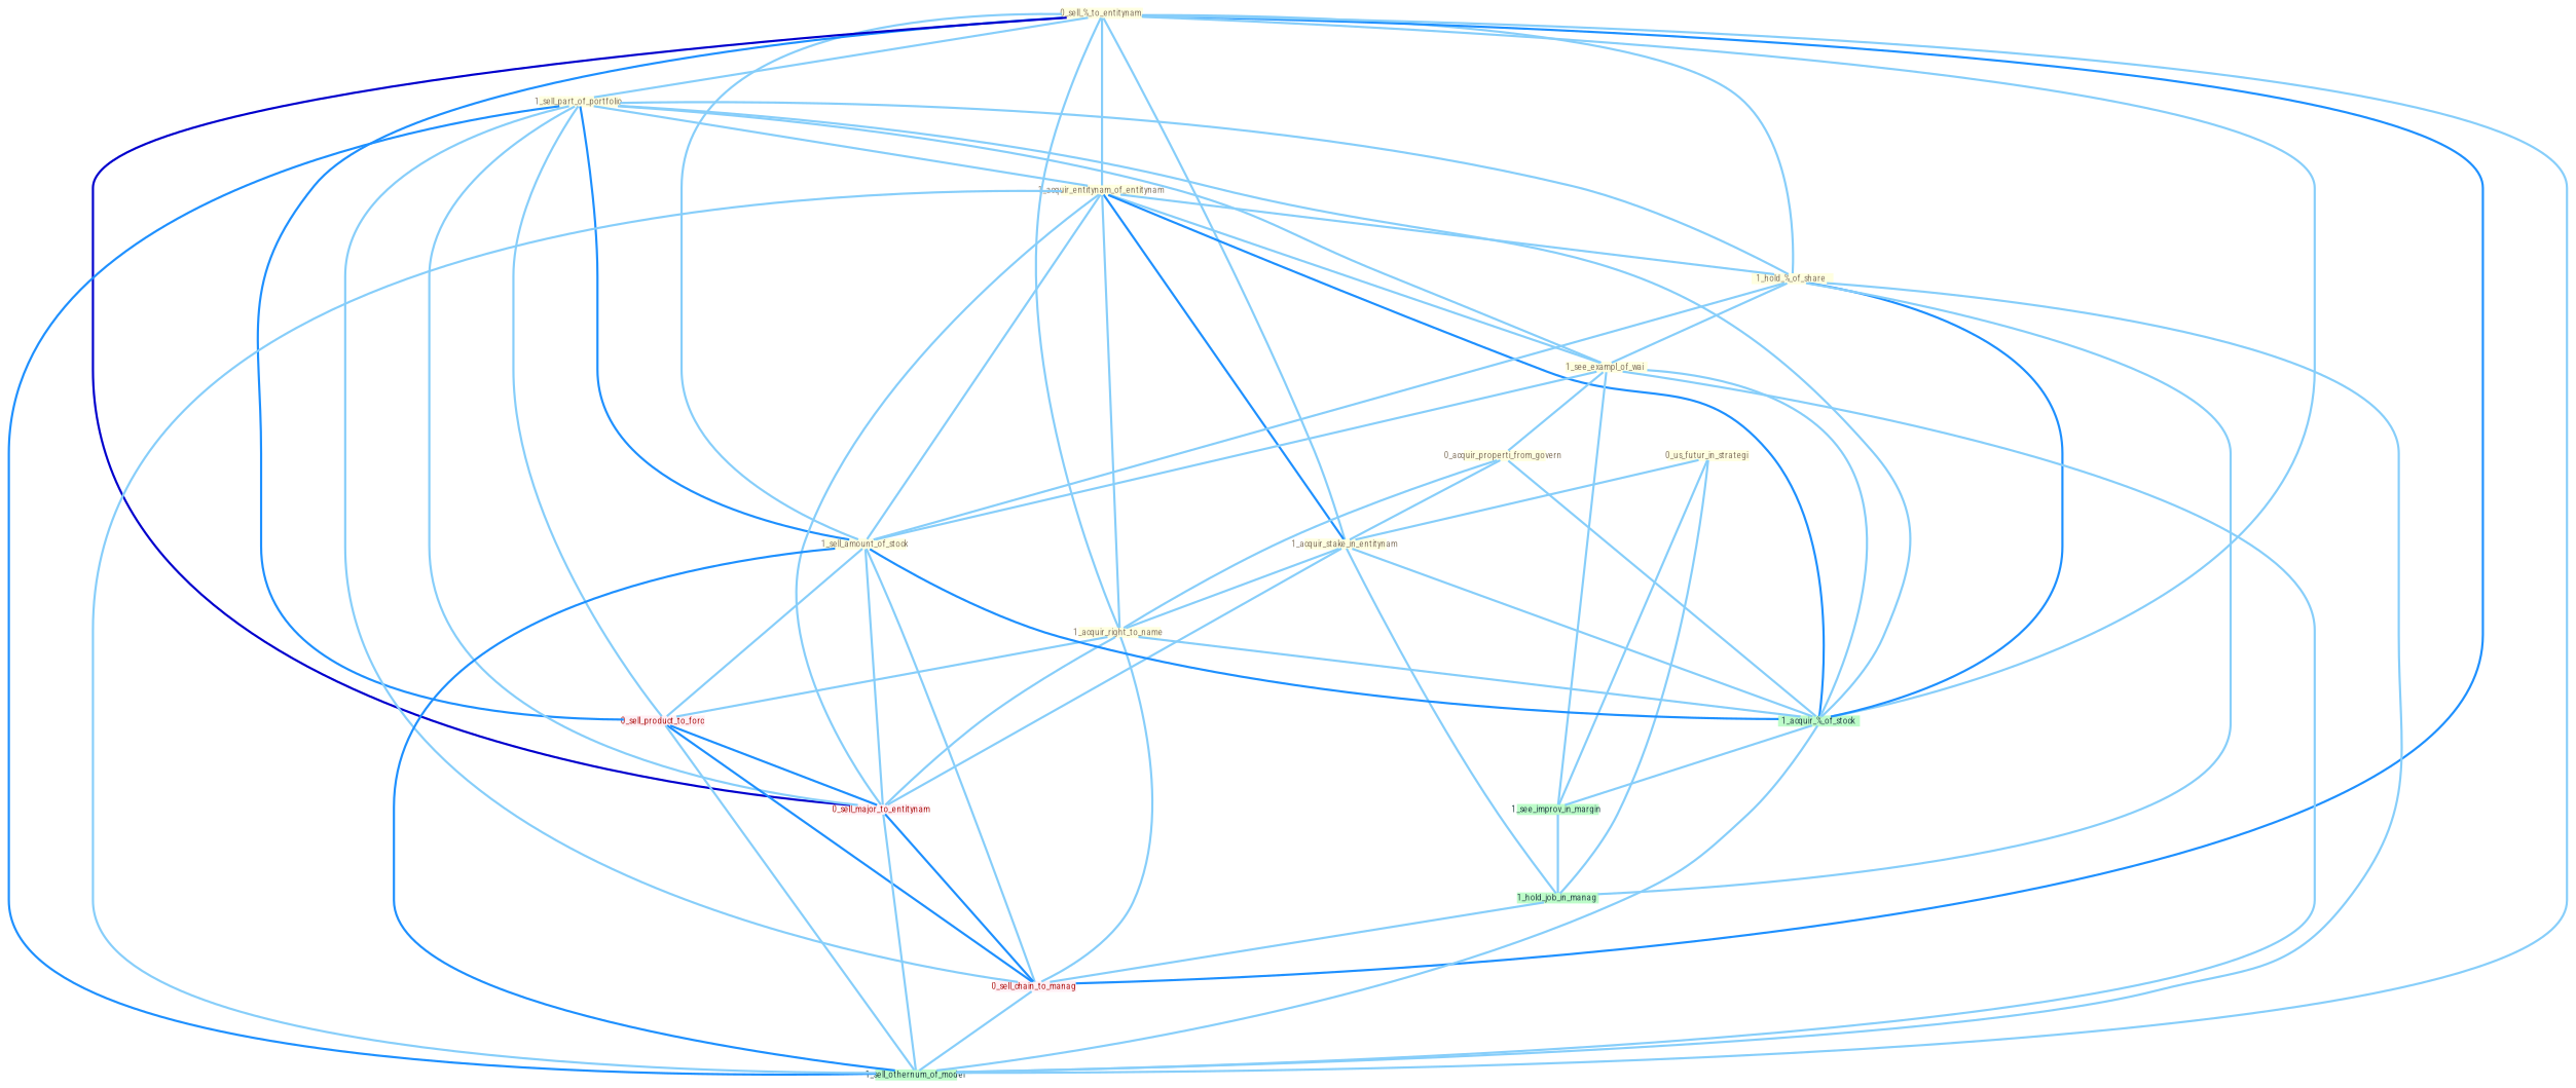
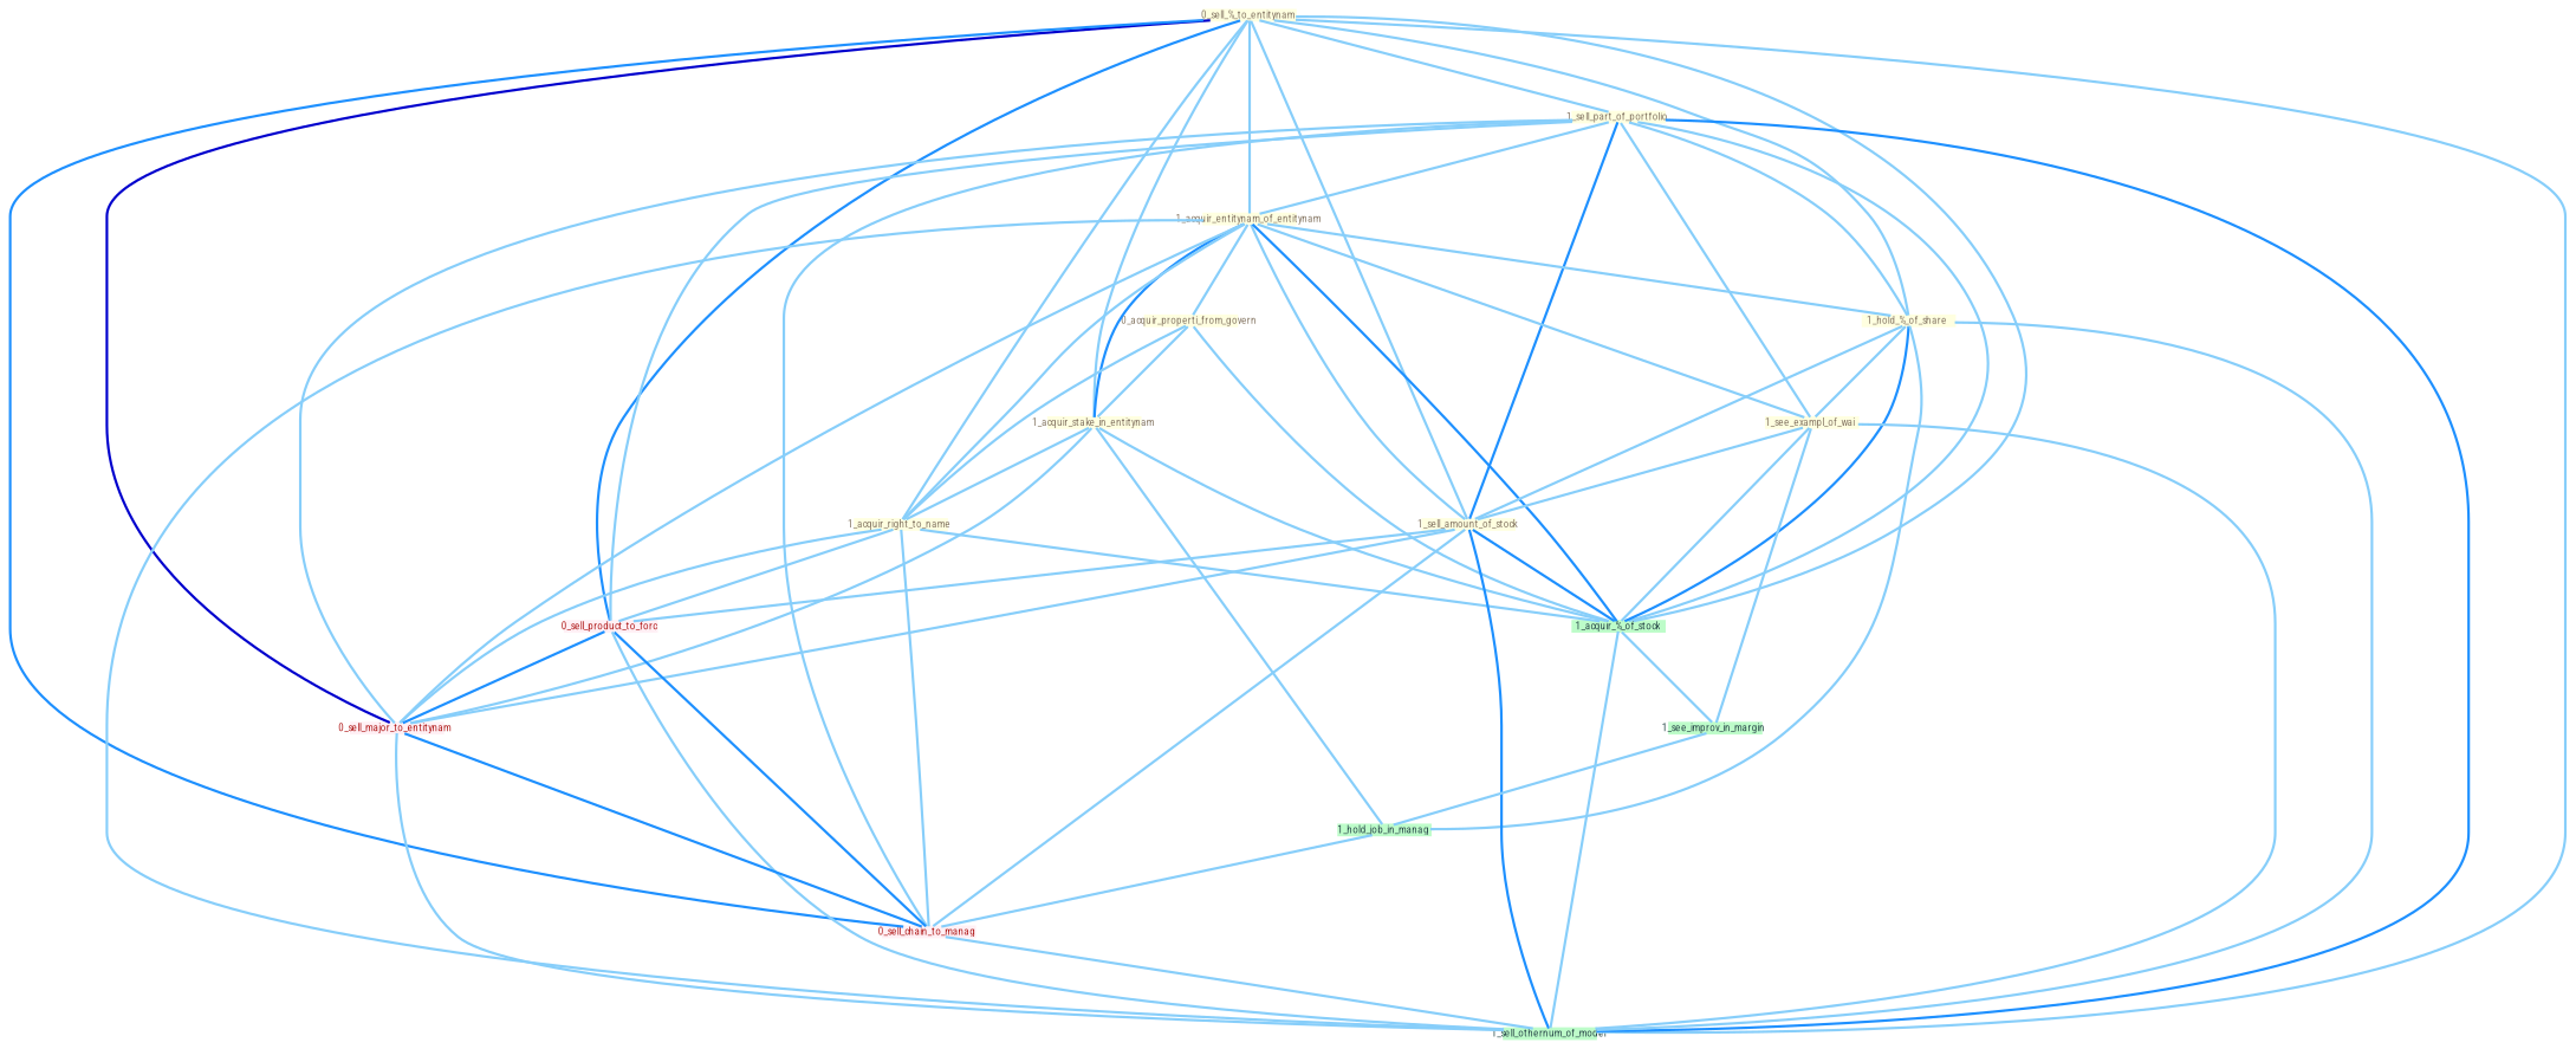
  graph {
    fontname="Roboto Condensed"
    node [color="#ffffe0" fixedsize=true fontcolor="#8b7d6b" fontname="Roboto Condensed" fontsize=4 shape=polygon style=filled]
    edge [color="#87cefa" fontname="Roboto Condensed" w=1]
    "0_sell_%_to_entitynam " [height=.06 width=.5]
    "1_sell_part_of_portfolio " [height=.06 width=.5]
    "1_acquir_entitynam_of_entitynam " [height=.06 width=.5]
    "0_acquir_properti_from_govern " [height=.06 width=.5]
    "1_hold_%_of_share " [height=.06 width=.5]
-   "0_us_futur_in_strategi " [height=.06 width=.5]
    "1_see_exampl_of_wai " [height=.06 width=.5]
    "1_acquir_stake_in_entitynam " [height=.06 width=.5]
    "1_acquir_right_to_name " [height=.06 width=.5]
    "1_sell_amount_of_stock " [height=.06 width=.5]
    "0_sell_product_to_forc " [color="#fff0f5" fontcolor="#b22222" height=.06 width=.5]
    "0_sell_major_to_entitynam " [color="#fff0f5" fontcolor="#b22222" height=.06 width=.5]
    "0_sell_chain_to_manag " [color="#fff0f5" fontcolor="#b22222" height=.06 width=.5]
    "1_acquir_%_of_stock " [color="#BDFCC9" fontcolor="#2f4f4f" height=.06 width=.5]
    "1_sell_othernum_of_model " [color="#BDFCC9" fontcolor="#2f4f4f" height=.06 width=.5]
    "1_hold_job_in_manag " [color="#BDFCC9" fontcolor="#2f4f4f" height=.06 width=.5]
    "1_see_improv_in_margin " [color="#BDFCC9" fontcolor="#2f4f4f" height=.06 width=.5]
    subgraph sub_1 {
      "0_sell_%_to_entitynam "
      "1_sell_part_of_portfolio "
      "1_acquir_entitynam_of_entitynam "
      "0_acquir_properti_from_govern "
      "1_hold_%_of_share "
-     "0_us_futur_in_strategi "
      "1_see_exampl_of_wai "
      "1_acquir_stake_in_entitynam "
      "1_acquir_right_to_name "
      "1_sell_amount_of_stock "
    }
    subgraph sub_2 {
      "0_sell_product_to_forc "
      "0_sell_major_to_entitynam "
      "0_sell_chain_to_manag "
    }
    "0_sell_%_to_entitynam " -- "1_sell_part_of_portfolio "
    "0_sell_%_to_entitynam " -- "1_acquir_entitynam_of_entitynam "
    "0_sell_%_to_entitynam " -- "1_hold_%_of_share "
    "0_sell_%_to_entitynam " -- "1_acquir_stake_in_entitynam "
    "0_sell_%_to_entitynam " -- "1_acquir_right_to_name "
    "0_sell_%_to_entitynam " -- "1_sell_amount_of_stock "
    "0_sell_%_to_entitynam " -- "0_sell_product_to_forc " [color="#1e90ff" w=2]
    "0_sell_%_to_entitynam " -- "0_sell_major_to_entitynam " [color="#0000cd" w=3]
    "0_sell_%_to_entitynam " -- "0_sell_chain_to_manag " [color="#1e90ff" w=2]
    "0_sell_%_to_entitynam " -- "1_acquir_%_of_stock "
    "0_sell_%_to_entitynam " -- "1_sell_othernum_of_model "
    "1_sell_part_of_portfolio " -- "1_acquir_entitynam_of_entitynam "
    "1_sell_part_of_portfolio " -- "1_hold_%_of_share "
    "1_sell_part_of_portfolio " -- "1_see_exampl_of_wai "
    "1_sell_part_of_portfolio " -- "1_sell_amount_of_stock " [color="#1e90ff" w=2]
    "1_sell_part_of_portfolio " -- "0_sell_product_to_forc "
    "1_sell_part_of_portfolio " -- "0_sell_major_to_entitynam "
    "1_sell_part_of_portfolio " -- "0_sell_chain_to_manag "
    "1_sell_part_of_portfolio " -- "1_acquir_%_of_stock "
    "1_sell_part_of_portfolio " -- "1_sell_othernum_of_model " [color="#1e90ff" w=2]
-   "1_see_exampl_of_wai " -- "0_acquir_properti_from_govern "
+   "1_acquir_entitynam_of_entitynam " -- "0_acquir_properti_from_govern "
    "1_acquir_entitynam_of_entitynam " -- "1_hold_%_of_share "
    "1_acquir_entitynam_of_entitynam " -- "1_see_exampl_of_wai "
    "1_acquir_entitynam_of_entitynam " -- "1_acquir_stake_in_entitynam " [color="#1e90ff" w=2]
    "1_acquir_entitynam_of_entitynam " -- "1_acquir_right_to_name "
    "1_acquir_entitynam_of_entitynam " -- "1_sell_amount_of_stock "
    "1_acquir_entitynam_of_entitynam " -- "0_sell_major_to_entitynam "
    "1_acquir_entitynam_of_entitynam " -- "1_acquir_%_of_stock " [color="#1e90ff" w=2]
    "1_acquir_entitynam_of_entitynam " -- "1_sell_othernum_of_model "
    "0_acquir_properti_from_govern " -- "1_acquir_stake_in_entitynam "
    "0_acquir_properti_from_govern " -- "1_acquir_right_to_name "
    "0_acquir_properti_from_govern " -- "1_acquir_%_of_stock "
    "1_hold_%_of_share " -- "1_see_exampl_of_wai "
    "1_hold_%_of_share " -- "1_sell_amount_of_stock "
    "1_hold_%_of_share " -- "1_acquir_%_of_stock " [color="#1e90ff" w=2]
    "1_hold_%_of_share " -- "1_sell_othernum_of_model "
    "1_hold_%_of_share " -- "1_hold_job_in_manag "
-   "0_us_futur_in_strategi " -- "1_acquir_stake_in_entitynam "
-   "0_us_futur_in_strategi " -- "1_hold_job_in_manag "
-   "0_us_futur_in_strategi " -- "1_see_improv_in_margin "
    "1_see_exampl_of_wai " -- "1_sell_amount_of_stock "
    "1_see_exampl_of_wai " -- "1_acquir_%_of_stock "
    "1_see_exampl_of_wai " -- "1_sell_othernum_of_model "
    "1_see_exampl_of_wai " -- "1_see_improv_in_margin "
    "1_acquir_stake_in_entitynam " -- "1_acquir_right_to_name "
    "1_acquir_stake_in_entitynam " -- "0_sell_major_to_entitynam "
    "1_acquir_stake_in_entitynam " -- "1_acquir_%_of_stock "
    "1_acquir_stake_in_entitynam " -- "1_hold_job_in_manag "
    "1_acquir_right_to_name " -- "0_sell_product_to_forc "
    "1_acquir_right_to_name " -- "0_sell_major_to_entitynam "
    "1_acquir_right_to_name " -- "0_sell_chain_to_manag "
    "1_acquir_right_to_name " -- "1_acquir_%_of_stock "
    "1_sell_amount_of_stock " -- "0_sell_product_to_forc "
    "1_sell_amount_of_stock " -- "0_sell_major_to_entitynam "
    "1_sell_amount_of_stock " -- "0_sell_chain_to_manag "
    "1_sell_amount_of_stock " -- "1_acquir_%_of_stock " [color="#1e90ff" w=2]
    "1_sell_amount_of_stock " -- "1_sell_othernum_of_model " [color="#1e90ff" w=2]
    "0_sell_product_to_forc " -- "0_sell_major_to_entitynam " [color="#1e90ff" w=2]
    "0_sell_product_to_forc " -- "0_sell_chain_to_manag " [color="#1e90ff" w=2]
    "0_sell_product_to_forc " -- "1_sell_othernum_of_model "
    "0_sell_major_to_entitynam " -- "0_sell_chain_to_manag " [color="#1e90ff" w=2]
    "0_sell_major_to_entitynam " -- "1_sell_othernum_of_model "
    "0_sell_chain_to_manag " -- "1_sell_othernum_of_model "
    "1_acquir_%_of_stock " -- "1_sell_othernum_of_model "
    "1_acquir_%_of_stock " -- "1_see_improv_in_margin "
    "1_hold_job_in_manag " -- "0_sell_chain_to_manag "
    "1_see_improv_in_margin " -- "1_hold_job_in_manag "
  }
